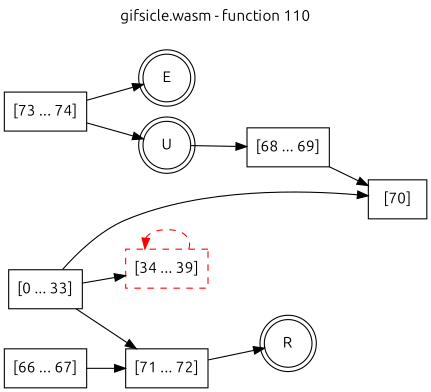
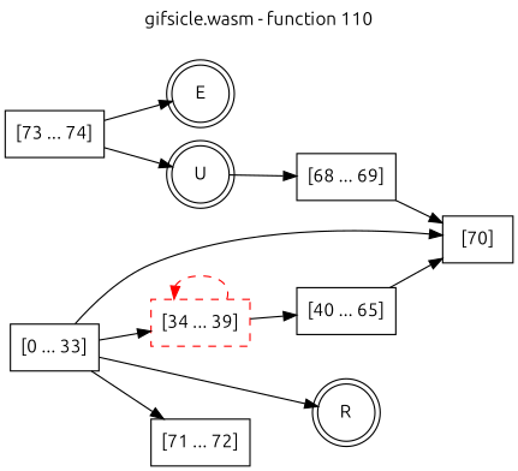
  digraph {
    fontname=Ubuntu
    label="gifsicle.wasm - function 110"
    labelfontcolor=black
    labelfontname=Helvetica
    labelfontsize=16
    labelloc=t
    rankdir=LR
    node [fontname=Ubuntu shape=box color=black style=solid]
    edge [fontname=Ubuntu]
    E [shape=doublecircle color="" style=""]
    n2 [label=U shape=doublecircle color="" style=""]
    n3 [label="[68 ... 69]"]
    n4 [label=R shape=doublecircle color="" style=""]
    n5 [label="[0 ... 33]"]
    n6 [color=red label="[34 ... 39]" style=dashed]
    n7 [label="[70]"]
    n8 [label="[71 ... 72]"]
-   n10 [label="[66 ... 67]"]
+   n9 [label="[40 ... 65]"]
    n11 [label="[73 ... 74]"]
    n2 -> n3
    n3 -> n7
    n5 -> n6
    n5 -> n7
    n5 -> n8
    n6 -> n6 [color=red dir=back style=dashed]
-   n8 -> n4
-   n10 -> n8
+   n6 -> n9
+   n5 -> n4
+   n9 -> n7
    n11 -> E
    n11 -> n2
  }
